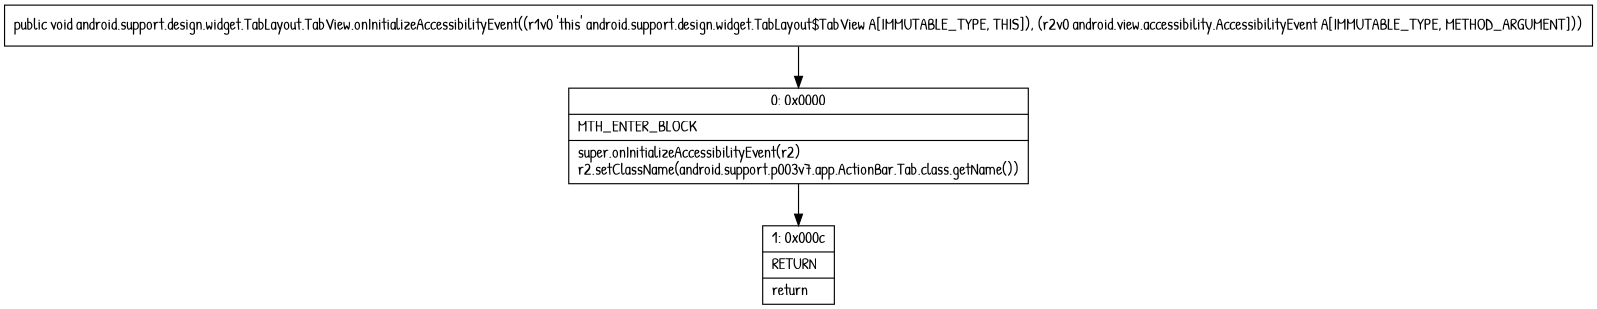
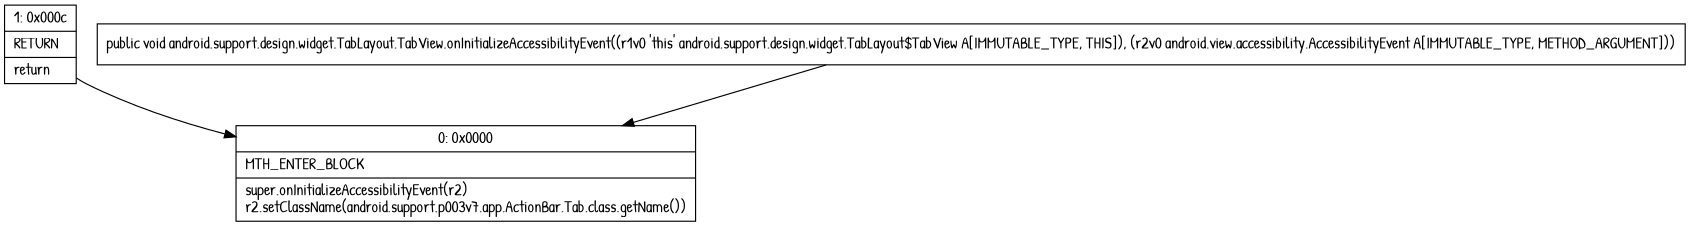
  digraph {
    fontname="Patrick Hand"
    node [shape=record fontname="Patrick Hand"]
    edge [fontname="Patrick Hand"]
    n1 [label="{0\:\ 0x0000|MTH_ENTER_BLOCK\l|super.onInitializeAccessibilityEvent(r2)\lr2.setClassName(android.support.p003v7.app.ActionBar.Tab.class.getName())\l}"]
    n2 [label="{1\:\ 0x000c|RETURN\l|return\l}"]
    n3 [label="{public void android.support.design.widget.TabLayout.TabView.onInitializeAccessibilityEvent((r1v0 'this' android.support.design.widget.TabLayout$TabView A[IMMUTABLE_TYPE, THIS]), (r2v0 android.view.accessibility.AccessibilityEvent A[IMMUTABLE_TYPE, METHOD_ARGUMENT])) }"]
-   n1 -> n2
+   n2 -> n1
    n3 -> n1
  }
